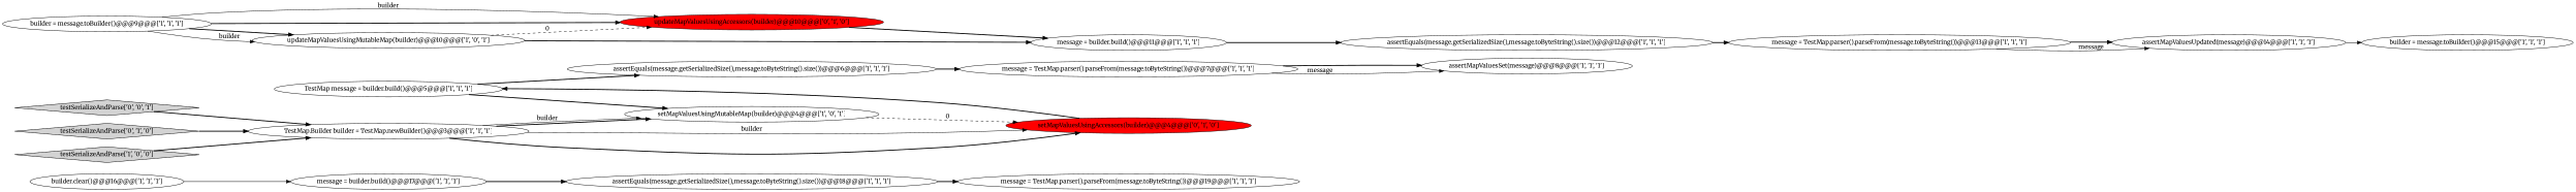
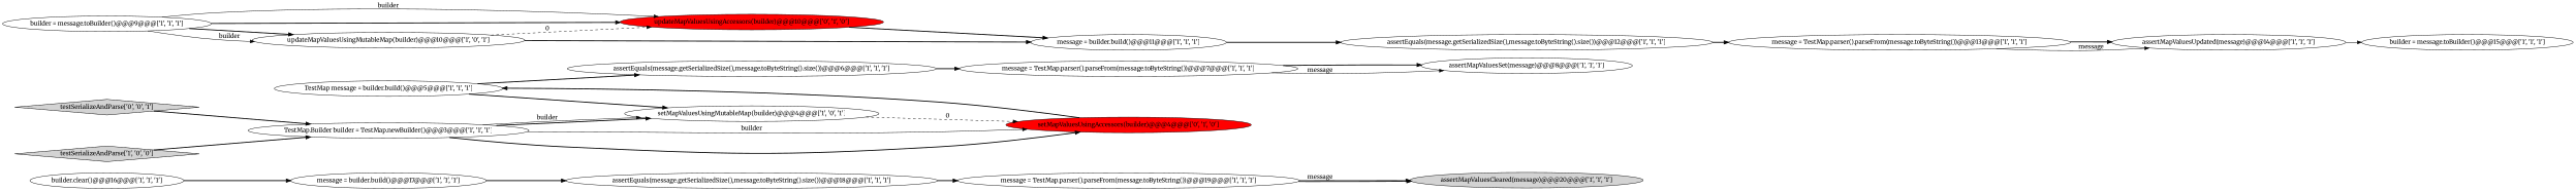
  digraph {
    fontname=Merriweather
    rankdir=LR
    node [fillcolor=white fontname=Merriweather shape=ellipse style=filled]
    edge [fontname=Merriweather style=bold]
    n1 [label="assertEquals(message.getSerializedSize(),message.toByteString().size())@@@18@@@['1', '1', '1']"]
    n2 [label="message = TestMap.parser().parseFrom(message.toByteString())@@@19@@@['1', '1', '1']"]
+   n3 [fillcolor=lightgray label="assertMapValuesCleared(message)@@@20@@@['1', '1', '1']"]
    n4 [label="TestMap message = builder.build()@@@5@@@['1', '1', '1']"]
    n5 [label="assertEquals(message.getSerializedSize(),message.toByteString().size())@@@6@@@['1', '1', '1']"]
    n6 [label="setMapValuesUsingMutableMap(builder)@@@4@@@['1', '0', '1']"]
    n7 [label="message = TestMap.parser().parseFrom(message.toByteString())@@@7@@@['1', '1', '1']"]
    n8 [fillcolor=red label="setMapValuesUsingAccessors(builder)@@@4@@@['0', '1', '0']"]
    n9 [label="TestMap.Builder builder = TestMap.newBuilder()@@@3@@@['1', '1', '1']"]
    n10 [label="assertMapValuesSet(message)@@@8@@@['1', '1', '1']"]
    n11 [label="builder.clear()@@@16@@@['1', '1', '1']"]
    n12 [label="message = builder.build()@@@17@@@['1', '1', '1']"]
    n13 [label="builder = message.toBuilder()@@@15@@@['1', '1', '1']"]
    n14 [fillcolor=lightgray label="testSerializeAndParse['0', '0', '1']" shape=diamond]
    n15 [fillcolor=red label="updateMapValuesUsingAccessors(builder)@@@10@@@['0', '1', '0']"]
    n16 [label="message = builder.build()@@@11@@@['1', '1', '1']"]
    n17 [label="assertEquals(message.getSerializedSize(),message.toByteString().size())@@@12@@@['1', '1', '1']"]
    n18 [label="updateMapValuesUsingMutableMap(builder)@@@10@@@['1', '0', '1']"]
-   n19 [fillcolor=lightgray label="testSerializeAndParse['0', '1', '0']" shape=diamond]
    n20 [label="message = TestMap.parser().parseFrom(message.toByteString())@@@13@@@['1', '1', '1']"]
    n21 [label="assertMapValuesUpdated(message)@@@14@@@['1', '1', '1']"]
    n22 [label="builder = message.toBuilder()@@@9@@@['1', '1', '1']"]
    n23 [fillcolor=lightgray label="testSerializeAndParse['1', '0', '0']" shape=diamond]
    n1 -> n2
+   n2 -> n3 [label=message style=solid]
+   n2 -> n3
    n4 -> n5
    n4 -> n6
    n5 -> n7
    n6 -> n8 [label=0 style=dashed]
    n7 -> n10
    n7 -> n10 [label=message style=solid]
    n8 -> n4
    n9 -> n6
    n9 -> n6 [label=builder style=solid]
    n9 -> n8
    n9 -> n8 [label=builder style=solid]
-   n11 -> n12 [style=solid]
+   n11 -> n12
    n12 -> n1
    n14 -> n9
    n15 -> n16
    n16 -> n17
    n17 -> n20
    n18 -> n15 [label=0 style=dashed]
    n18 -> n16
-   n19 -> n9
    n20 -> n21
    n20 -> n21 [label=message style=solid]
    n21 -> n13 [style=solid]
    n22 -> n15 [label=builder style=solid]
    n22 -> n15
    n22 -> n18
    n22 -> n18 [label=builder style=solid]
    n23 -> n9
  }
